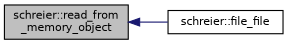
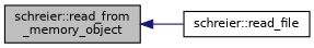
  digraph {
    rankdir=LR
    node [color=black fontname=Helvetica fontsize=10 shape=record style=filled]
    n1 [fillcolor=grey75 fontcolor=black height=0.2 label="schreier::read_from\l_memory_object" width=0.4]
-   n2 [fillcolor=white height=0.2 label="schreier::file_file" width=0.4]
+   n2 [fillcolor=white height=0.2 label="schreier::read_file" width=0.4]
    n1 -> n2 [color=midnightblue dir=back fontname=Helvetica fontsize=10 labelfontname=Helvetica labelfontsize=10 style=solid]
  }
